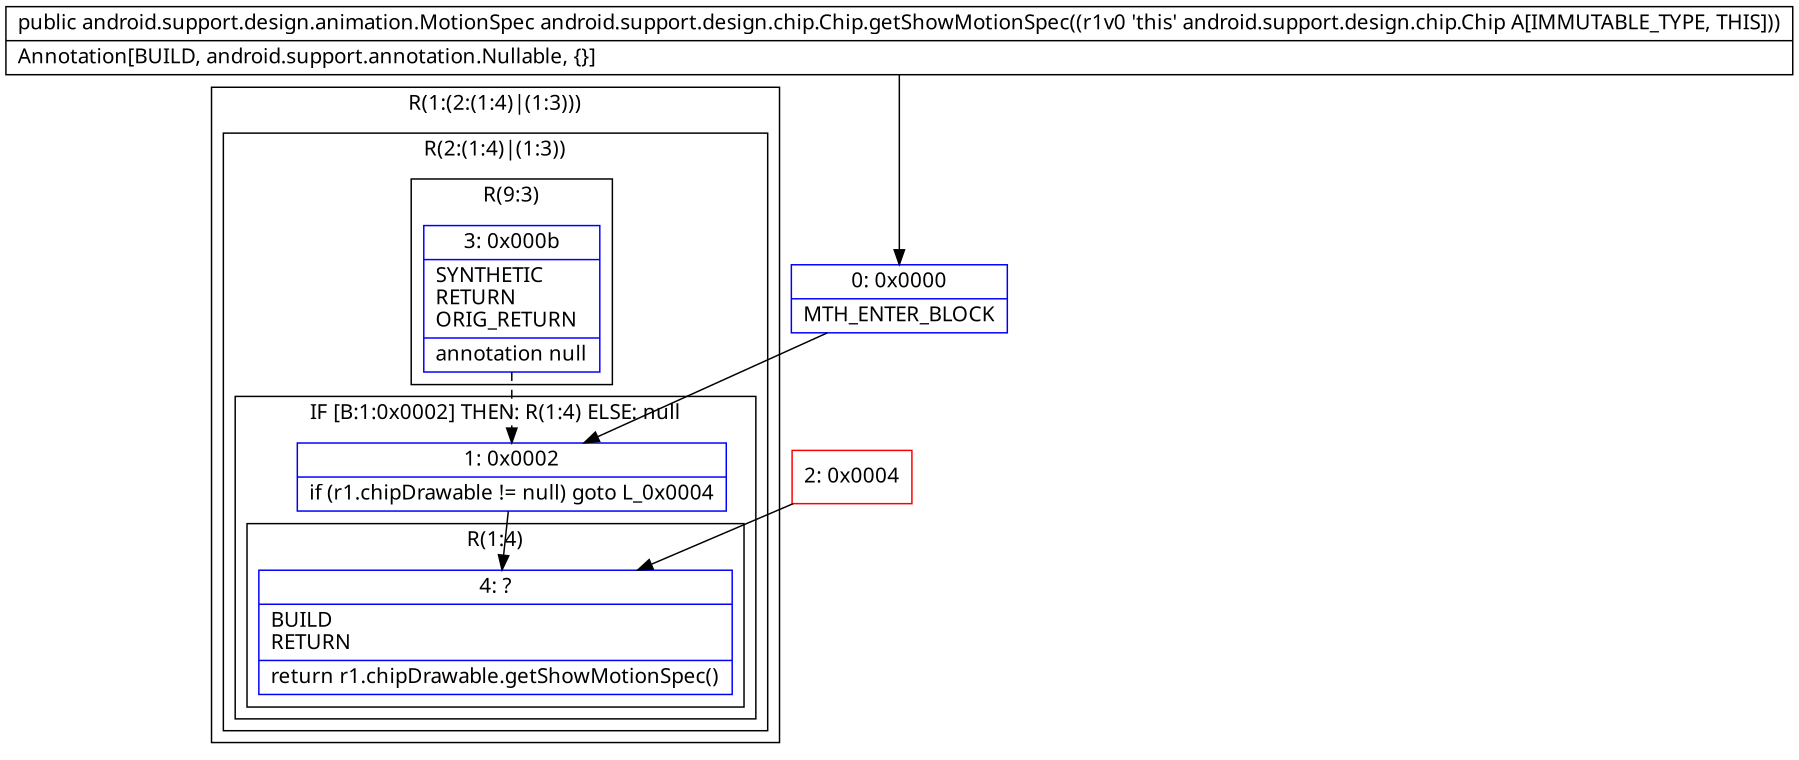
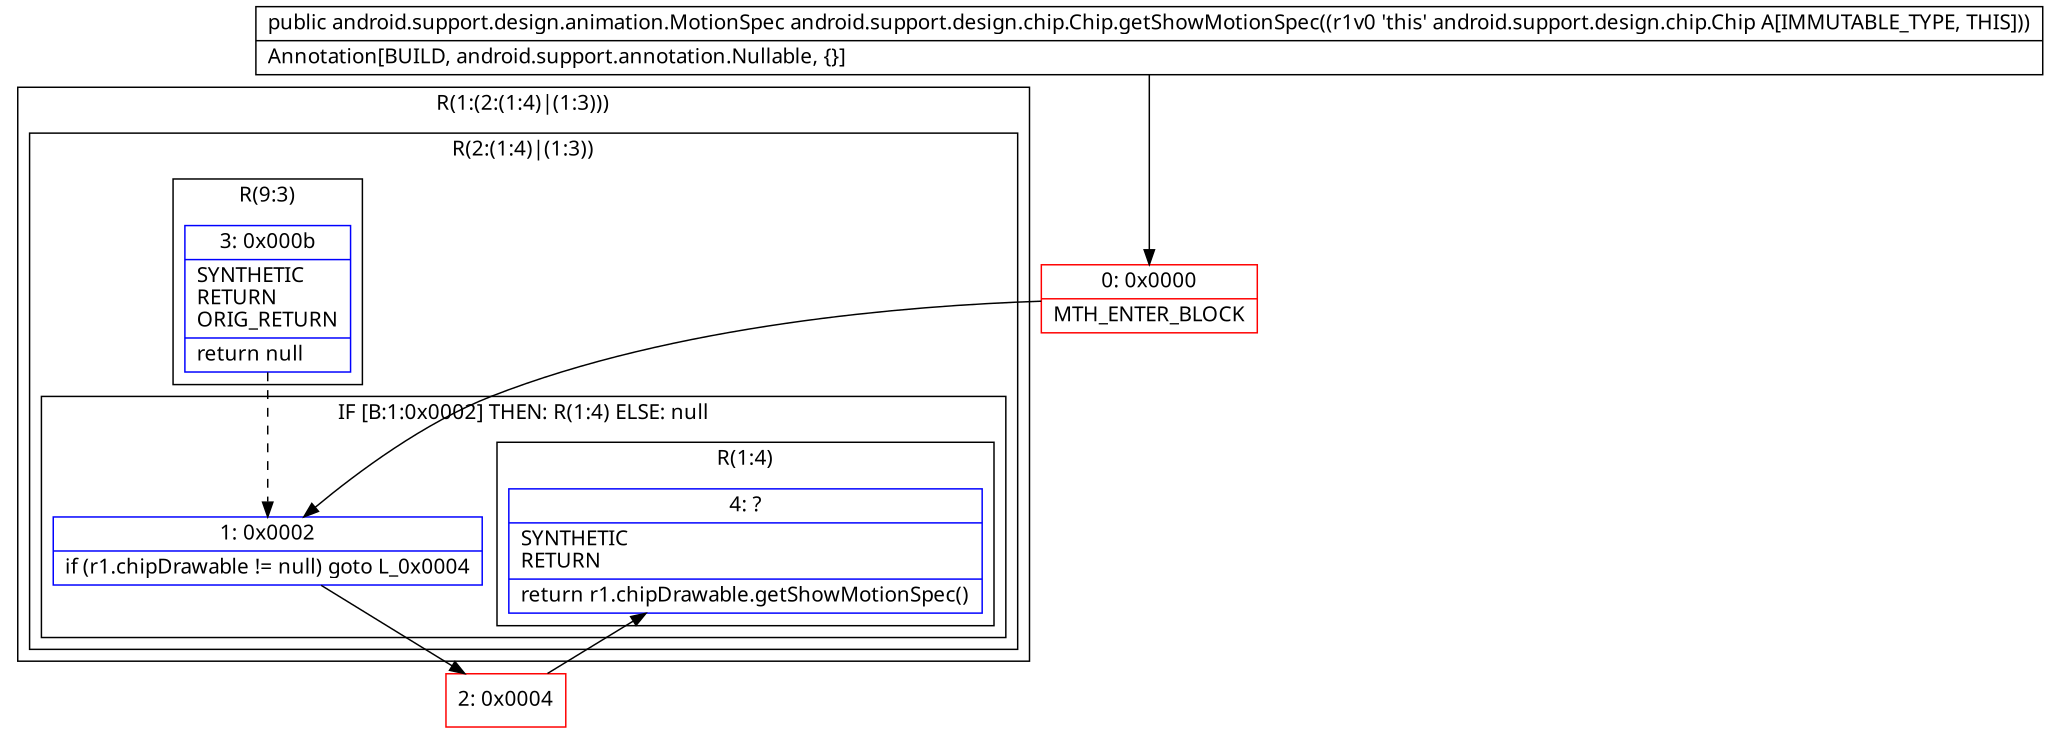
  digraph {
    fontname="Noto Sans"
    node [color=blue fontname="Noto Sans" shape=record]
    edge [fontname="Noto Sans"]
-   n1 [label="{4\:\ ?|BUILD\lRETURN\l|return r1.chipDrawable.getShowMotionSpec()\l}"]
+   n1 [label="{4\:\ ?|SYNTHETIC\lRETURN\l|return r1.chipDrawable.getShowMotionSpec()\l}"]
    n2 [label="{1\:\ 0x0002|if (r1.chipDrawable != null) goto L_0x0004\l}"]
-   n3 [label="{3\:\ 0x000b|SYNTHETIC\lRETURN\lORIG_RETURN\l|annotation null\l}"]
+   n3 [label="{3\:\ 0x000b|SYNTHETIC\lRETURN\lORIG_RETURN\l|return null\l}"]
    n4 [color=red label="{2\:\ 0x0004}"]
-   n5 [label="{0\:\ 0x0000|MTH_ENTER_BLOCK\l}"]
+   n5 [color=red label="{0\:\ 0x0000|MTH_ENTER_BLOCK\l}"]
    n6 [label="{public android.support.design.animation.MotionSpec android.support.design.chip.Chip.getShowMotionSpec((r1v0 'this' android.support.design.chip.Chip A[IMMUTABLE_TYPE, THIS]))  | Annotation[BUILD, android.support.annotation.Nullable, \{\}]\l}" color=""]
    subgraph cluster_1 {
      label="R(1:(2:(1:4)|(1:3)))"
      subgraph cluster_2 {
        label="R(2:(1:4)|(1:3))"
        subgraph cluster_3 {
          label="IF [B:1:0x0002] THEN: R(1:4) ELSE: null"
          n2
          subgraph cluster_4 {
            label="R(1:4)"
            n1
          }
        }
        subgraph cluster_5 {
          label="R(9:3)"
          n3
        }
      }
    }
-   n2 -> n1
+   n2 -> n4
    n3 -> n2 [style=dashed]
    n4 -> n1
    n5 -> n2
    n6 -> n5
  }
